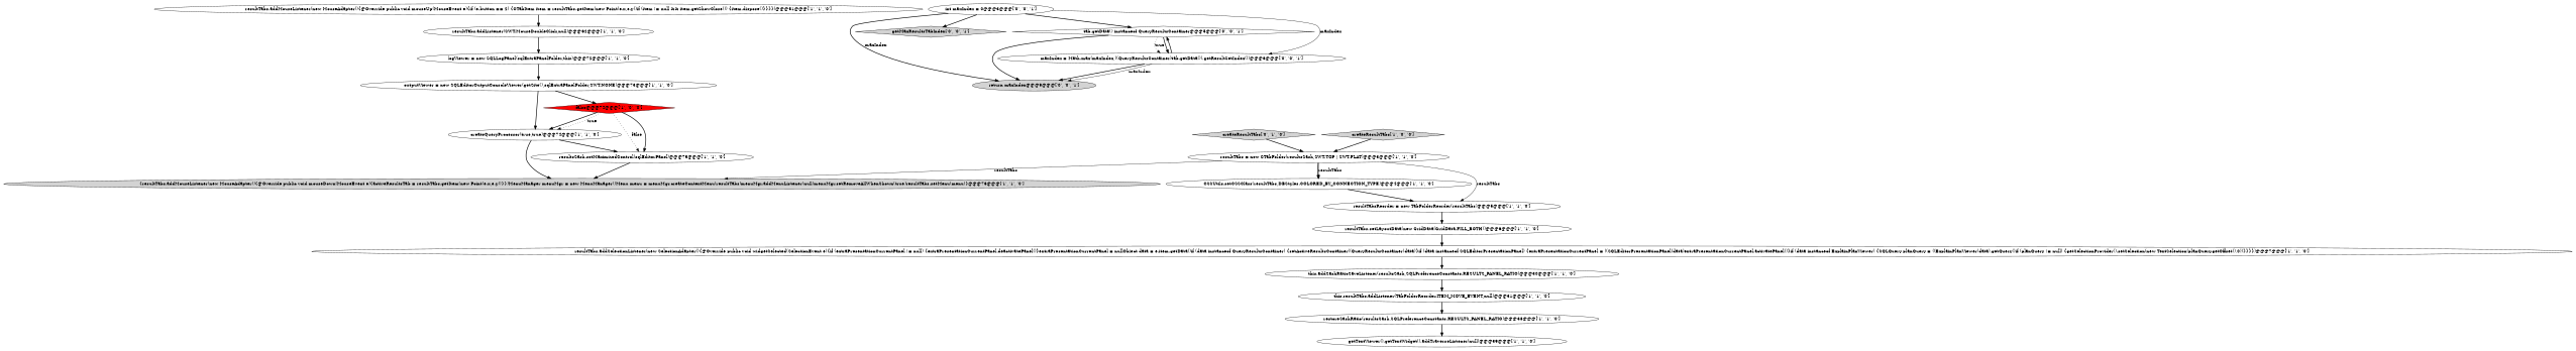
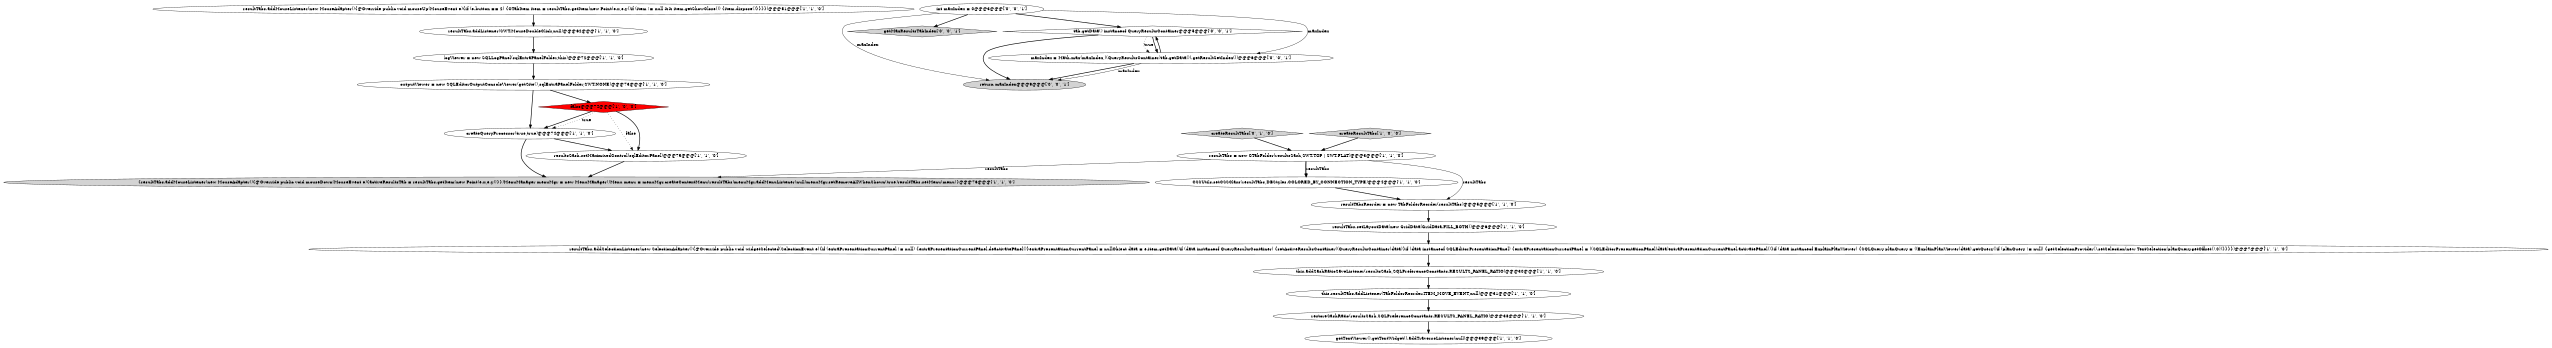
  digraph {
    node [fillcolor=white shape=ellipse style=filled]
    edge [style=bold]
    n1 [label="createQueryProcessor(true,true)@@@74@@@['1', '1', '0']"]
    n2 [fillcolor=lightgray label="{resultTabs.addMouseListener(new MouseAdapter(){@Override public void mouseDown(MouseEvent e){activeResultsTab = resultTabs.getItem(new Point(e.x,e.y))}})MenuManager menuMgr = new MenuManager()Menu menu = menuMgr.createContextMenu(resultTabs)menuMgr.addMenuListener(null)menuMgr.setRemoveAllWhenShown(true)resultTabs.setMenu(menu)}@@@76@@@['1', '1', '0']"]
    n3 [label="resultsSash.setMaximizedControl(sqlEditorPanel)@@@75@@@['1', '1', '0']"]
    n4 [label="CSSUtils.setCSSClass(resultTabs,DBStyles.COLORED_BY_CONNECTION_TYPE)@@@4@@@['1', '1', '0']"]
    n5 [label="resultTabsReorder = new TabFolderReorder(resultTabs)@@@5@@@['1', '1', '0']"]
    n6 [label="resultTabs.setLayoutData(new GridData(GridData.FILL_BOTH))@@@6@@@['1', '1', '0']"]
    n7 [fillcolor=lightgray label="return maxIndex@@@9@@@['0', '0', '1']"]
    n8 [label="this.addSashRatioSaveListener(resultsSash,SQLPreferenceConstants.RESULTS_PANEL_RATIO)@@@30@@@['1', '1', '0']"]
    n9 [label="this.resultTabs.addListener(TabFolderReorder.ITEM_MOVE_EVENT,null)@@@31@@@['1', '1', '0']"]
    n10 [label="restoreSashRatio(resultsSash,SQLPreferenceConstants.RESULTS_PANEL_RATIO)@@@38@@@['1', '1', '0']"]
    n11 [label="resultTabs.addSelectionListener(new SelectionAdapter(){@Override public void widgetSelected(SelectionEvent e){if (extraPresentationCurrentPanel != null) {extraPresentationCurrentPanel.deactivatePanel()}extraPresentationCurrentPanel = nullObject data = e.item.getData()if (data instanceof QueryResultsContainer) {setActiveResultsContainer((QueryResultsContainer)data)}if (data instanceof SQLEditorPresentationPanel) {extraPresentationCurrentPanel = ((SQLEditorPresentationPanel)data)extraPresentationCurrentPanel.activatePanel()}if (data instanceof ExplainPlanViewer) {SQLQuery planQuery = ((ExplainPlanViewer)data).getQuery()if (planQuery != null) {getSelectionProvider().setSelection(new TextSelection(planQuery.getOffset(),0))}}}})@@@7@@@['1', '1', '0']"]
    n12 [label="outputViewer = new SQLEditorOutputConsoleViewer(getSite(),sqlExtraPanelFolder,SWT.NONE)@@@73@@@['1', '1', '0']"]
    n13 [fillcolor=red label="false@@@74@@@['1', '0', '0']" shape=diamond]
    n14 [label="getTextViewer().getTextWidget().addTraverseListener(null)@@@39@@@['1', '1', '0']"]
    n15 [fillcolor=lightgray label="createResultTabs['0', '1', '0']" shape=diamond]
    n16 [label="resultTabs = new CTabFolder(resultsSash,SWT.TOP | SWT.FLAT)@@@3@@@['1', '1', '0']"]
    n17 [fillcolor=lightgray label="getMaxResultsTabIndex['0', '0', '1']" shape=diamond]
    n18 [label="int maxIndex = 0@@@3@@@['0', '0', '1']"]
    n19 [label="tab.getData() instanceof QueryResultsContainer@@@5@@@['0', '0', '1']" shape=diamond]
    n20 [label="maxIndex = Math.max(maxIndex,((QueryResultsContainer)tab.getData()).getResultSetIndex())@@@6@@@['0', '0', '1']"]
    n21 [fillcolor=lightgray label="createResultTabs['1', '0', '0']" shape=diamond]
    n22 [label="resultTabs.addListener(SWT.MouseDoubleClick,null)@@@62@@@['1', '1', '0']"]
    n23 [label="logViewer = new SQLLogPanel(sqlExtraPanelFolder,this)@@@72@@@['1', '1', '0']"]
    n24 [label="resultTabs.addMouseListener(new MouseAdapter(){@Override public void mouseUp(MouseEvent e){if (e.button == 2) {CTabItem item = resultTabs.getItem(new Point(e.x,e.y))if (item != null && item.getShowClose()) {item.dispose()}}}})@@@51@@@['1', '1', '0']"]
    n1 -> n2
    n1 -> n3
    n3 -> n2
    n4 -> n5
    n5 -> n6
    n6 -> n11
    n8 -> n9
    n9 -> n10
    n10 -> n14
    n11 -> n8
    n12 -> n1
    n12 -> n13
    n13 -> n1
    n13 -> n1 [label=true style=dotted]
    n13 -> n3 [label=false style=dotted]
    n13 -> n3
    n15 -> n16
    n16 -> n2 [label=resultTabs style=solid]
    n16 -> n4
    n16 -> n4 [label=resultTabs style=solid]
    n16 -> n5 [label=resultTabs style=solid]
-   n18 -> n7 [label=maxIndex]
+   n18 -> n7 [label=maxIndex style=solid]
    n18 -> n17
    n18 -> n19
    n18 -> n20 [label=maxIndex style=solid]
    n19 -> n7
    n19 -> n20 [label=true style=dotted]
    n19 -> n20
    n20 -> n7
    n20 -> n7 [label=maxIndex style=solid]
    n20 -> n19
    n21 -> n16
    n22 -> n23
    n23 -> n12
    n24 -> n22
  }
